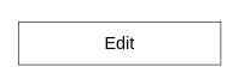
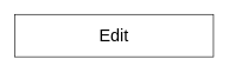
  <mxCell id="0" />
  <mxCell id="1" parent="0" />
- <mxCell id="2" value="&lt;font style=&quot;font-size: 24px&quot;&gt;Edit&lt;/font&gt;" style="rounded=0;whiteSpace=wrap;html=1;" vertex="1" parent="1"><mxGeometry x="25" y="30" width="280" height="60" as="geometry" /></mxCell>
+ <mxCell id="2" value="&lt;font style=&quot;font-size: 24px&quot;&gt;Edit&lt;/font&gt;" style="rounded=0;whiteSpace=wrap;html=1;" vertex="1" parent="1"><mxGeometry x="20" y="20" width="280" height="60" as="geometry" /></mxCell>
